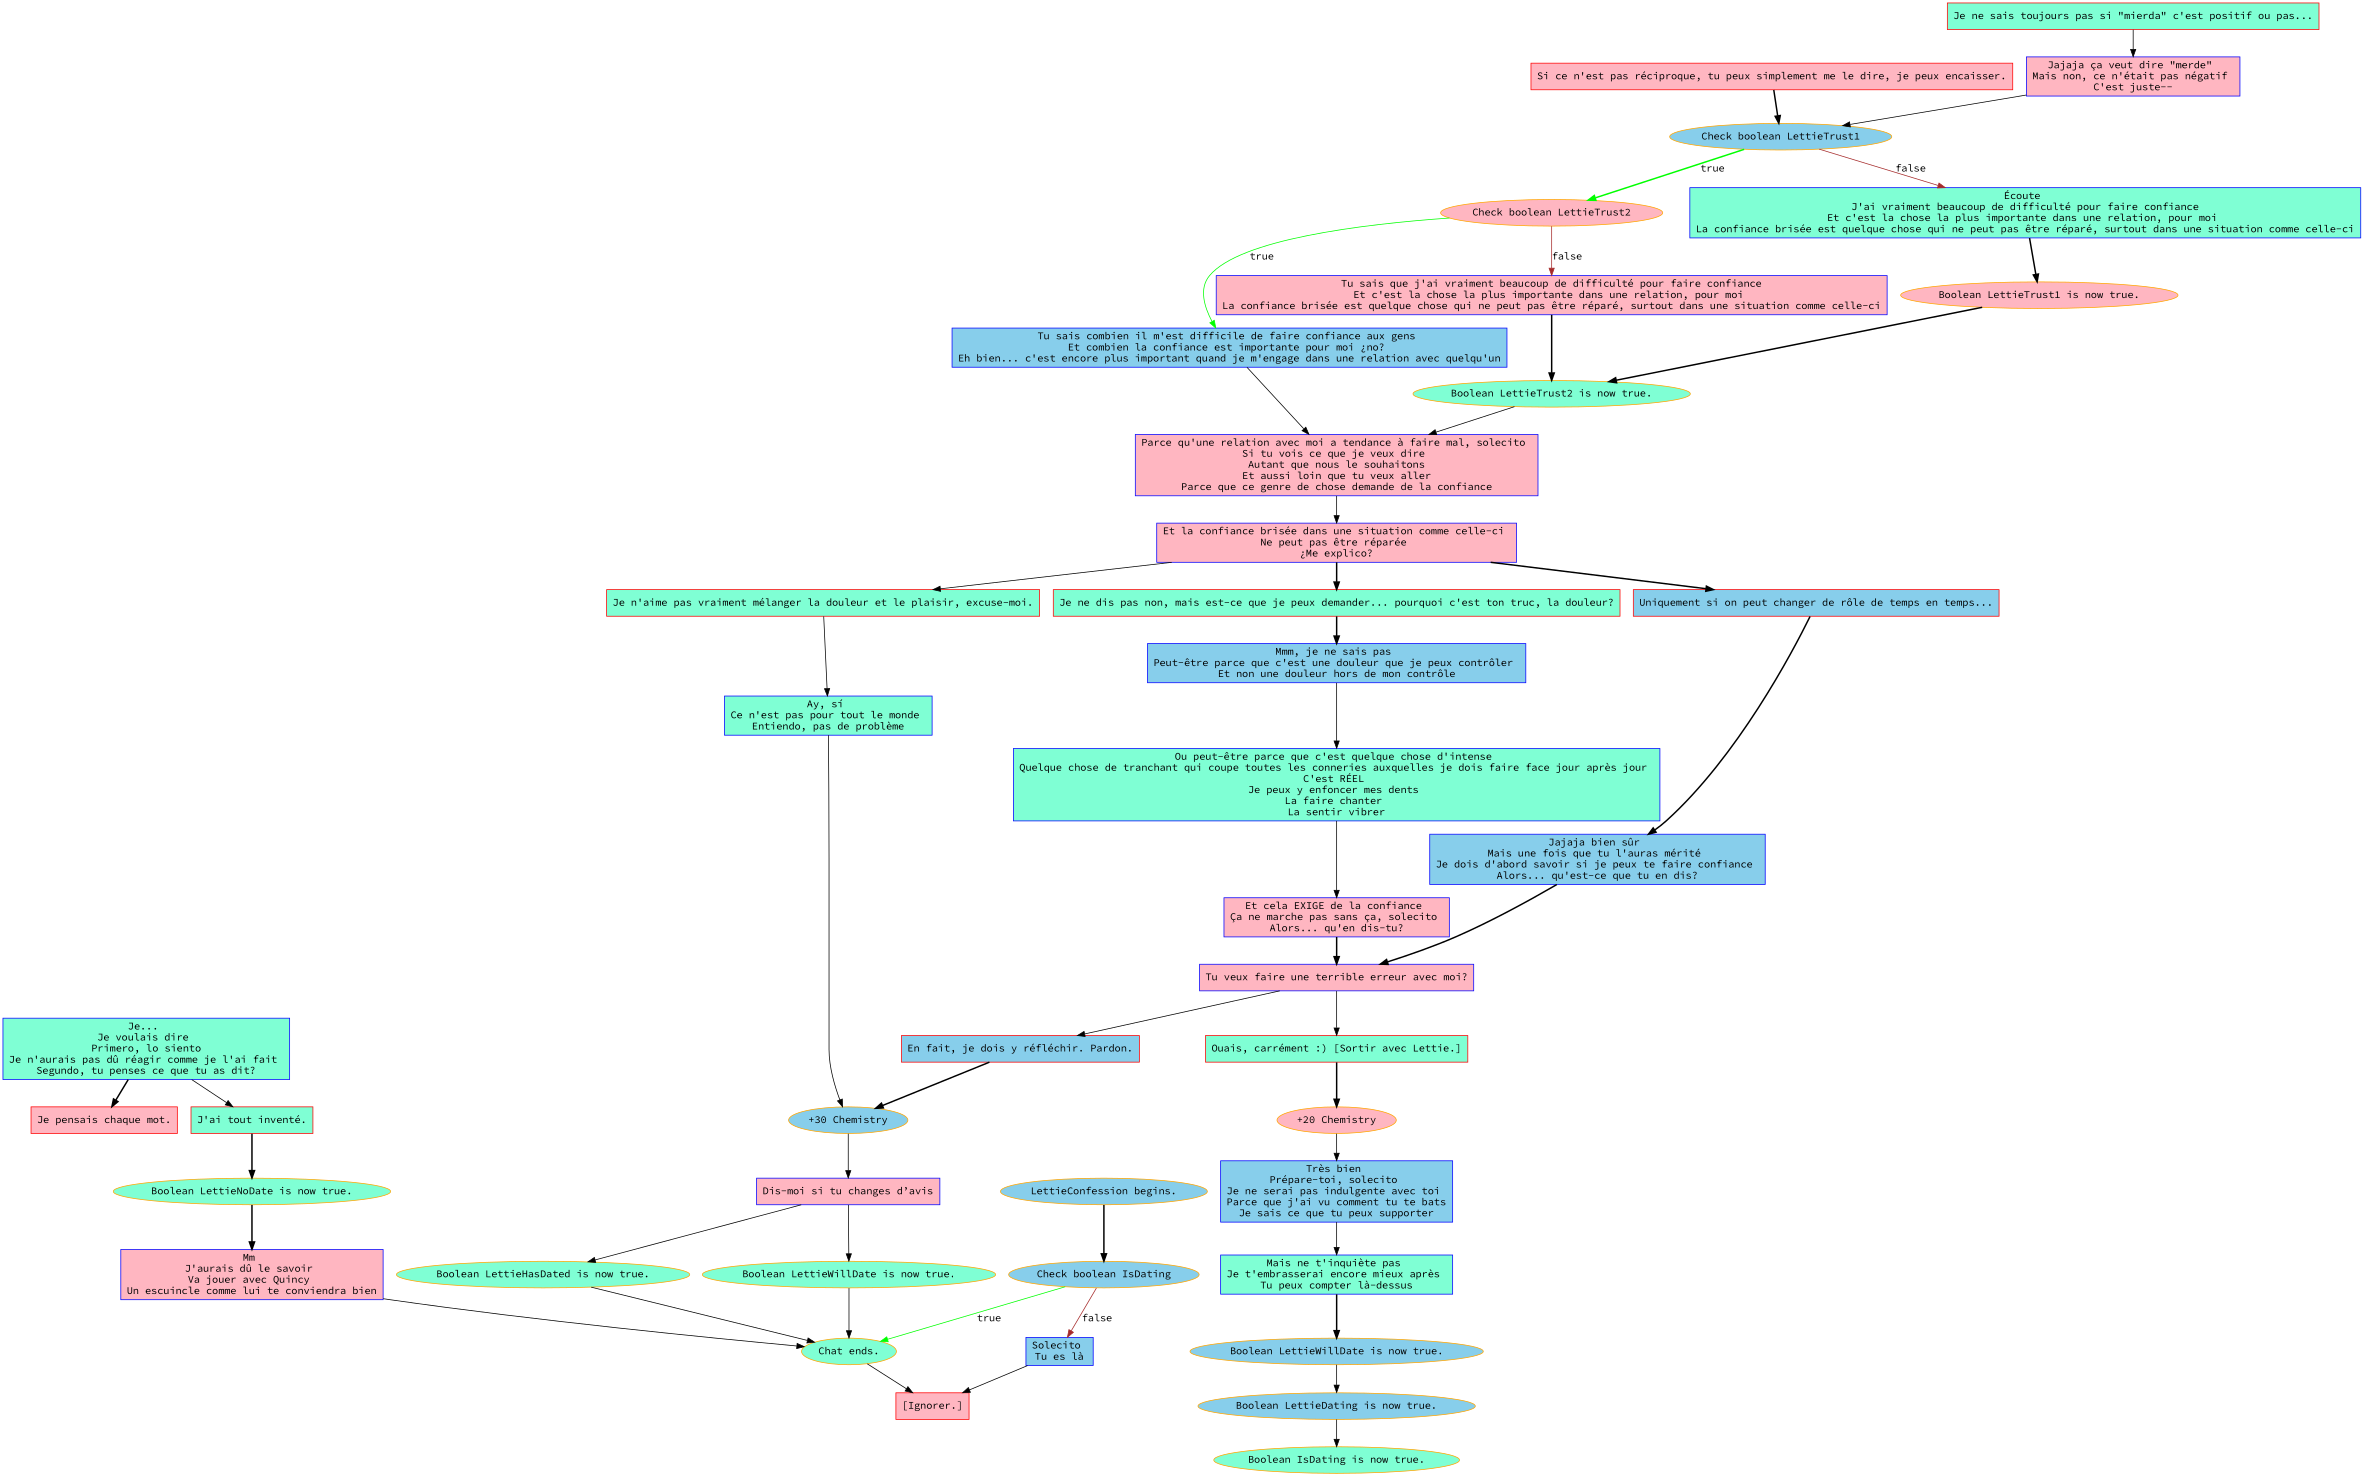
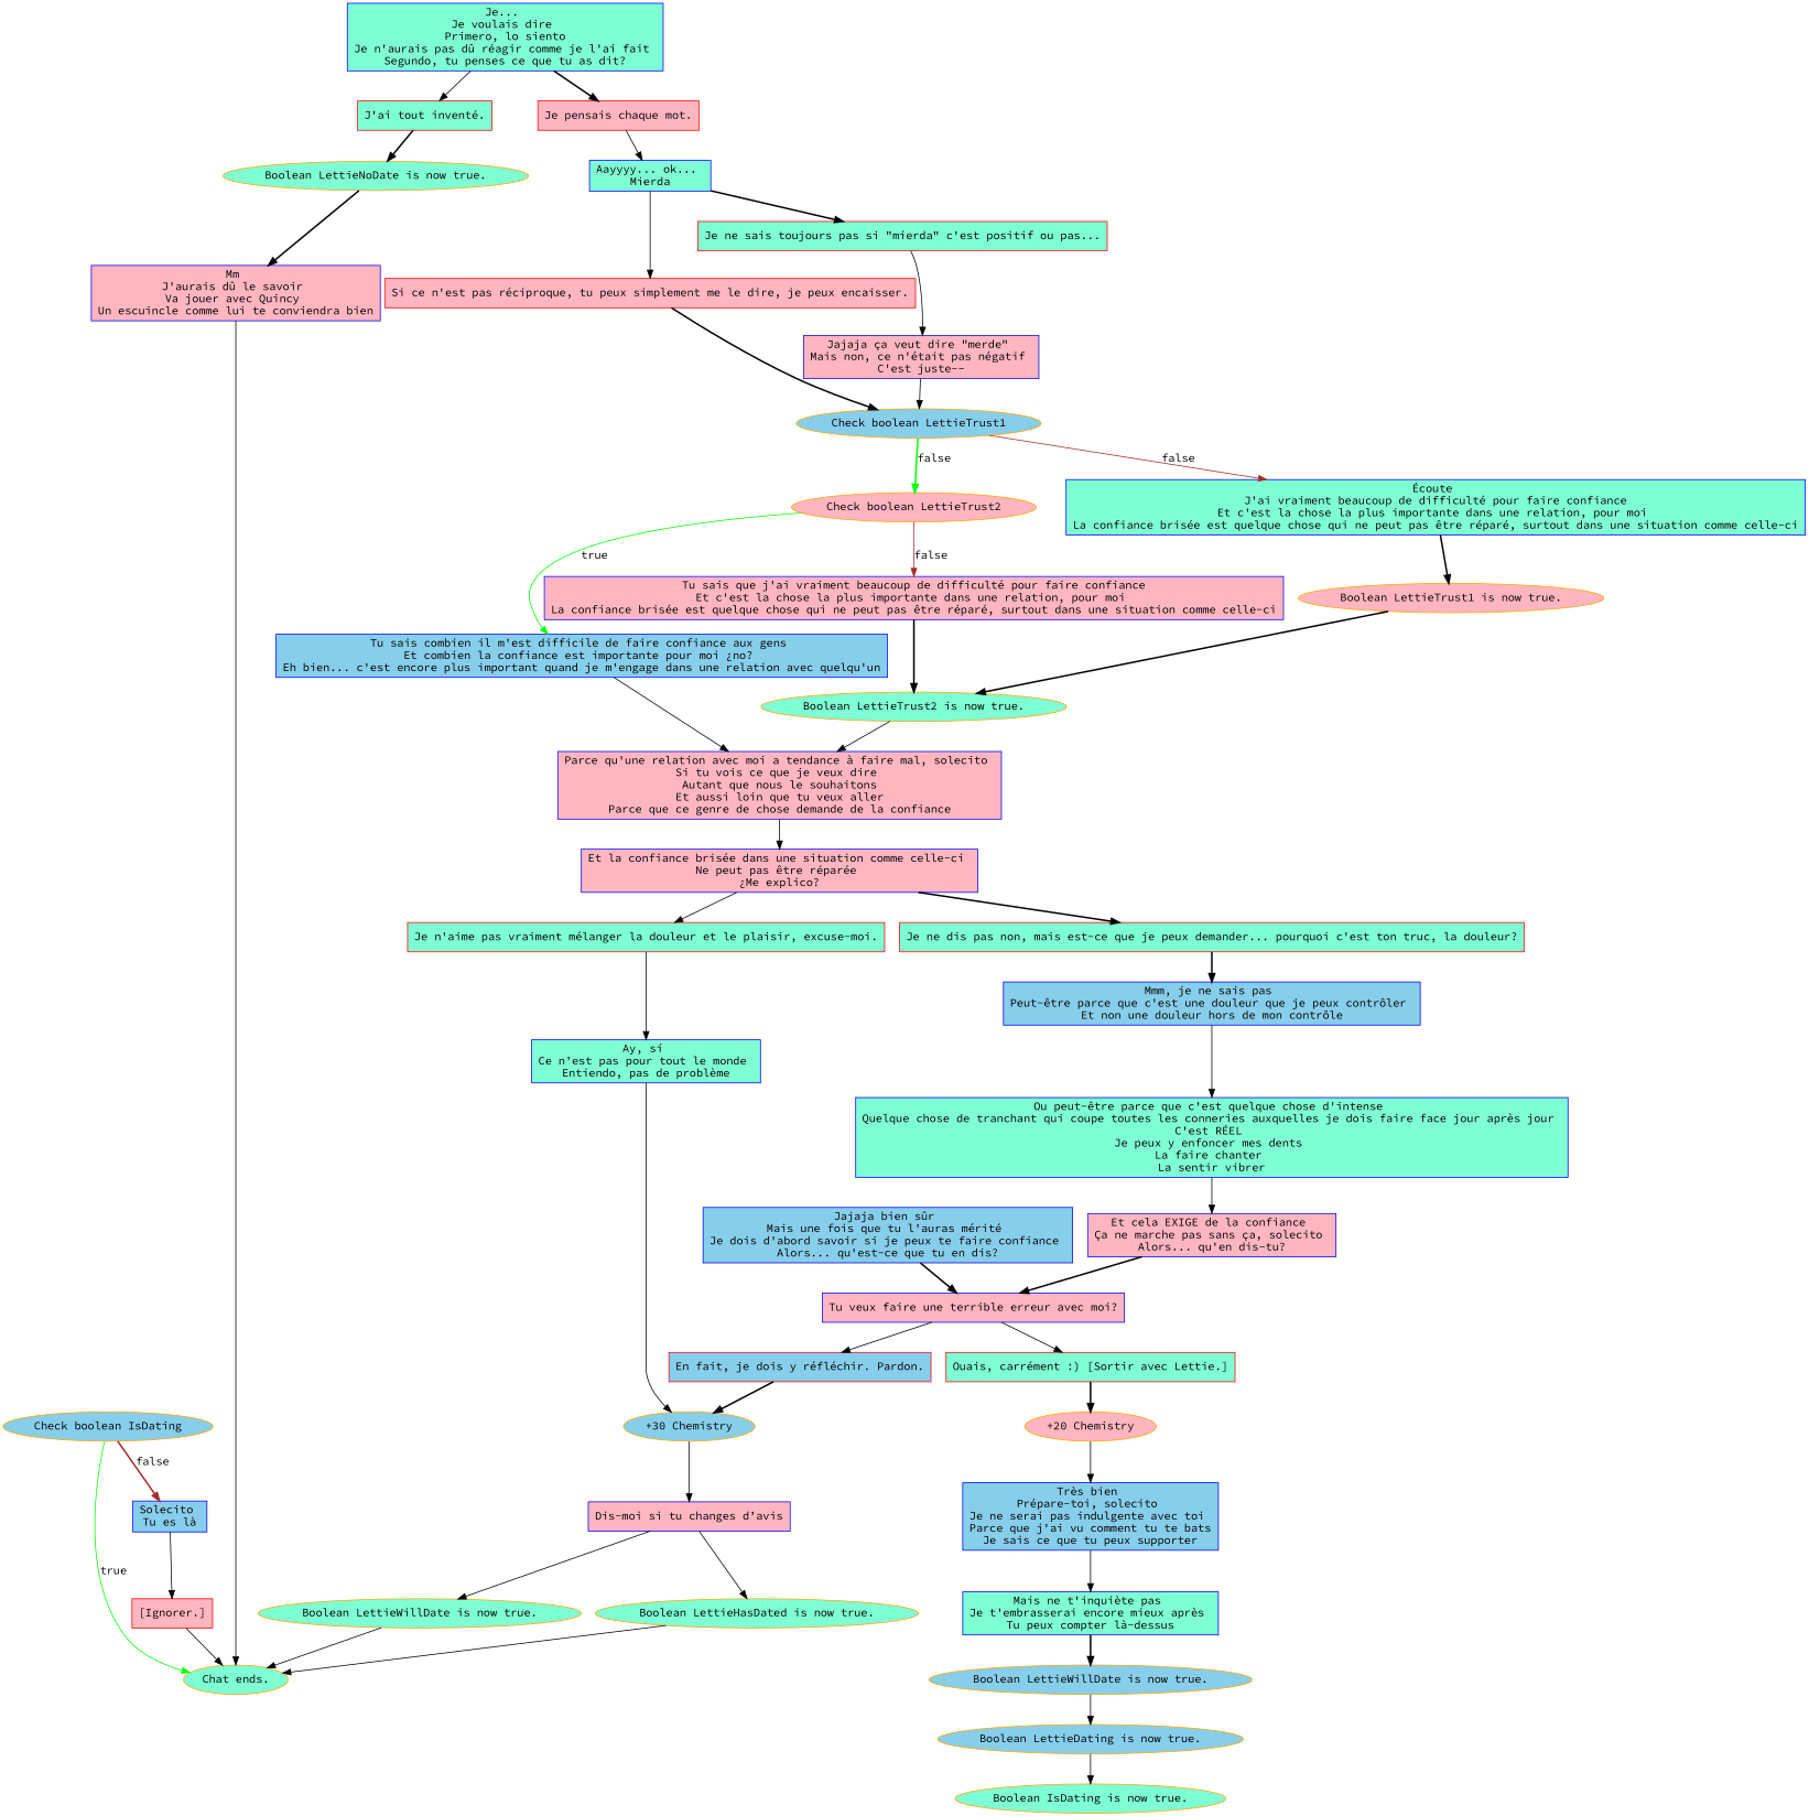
  digraph {
    fontname="Source Code Pro"
    node [color=blue fillcolor=aquamarine fontname="Source Code Pro" style=filled shape=box]
    edge [fontname="Source Code Pro" style=solid]
-   "LettieConfession begins." [color=orange fillcolor=skyblue shape=""]
    n2 [color=orange fillcolor=skyblue label="Check boolean IsDating" shape=""]
    "Chat ends." [color=orange shape=""]
    n4 [fillcolor=skyblue label="Solecito \nTu es là"]
    n5 [color=red fillcolor=lightpink label="[Ignorer.]"]
    n6 [label="Je... \nJe voulais dire \nPrimero, lo siento\nJe n'aurais pas dû réagir comme je l'ai fait \nSegundo, tu penses ce que tu as dit?"]
    n7 [color=red fillcolor=lightpink label="Je pensais chaque mot."]
    n8 [color=red label="J'ai tout inventé."]
+   n9 [label="Aayyyy... ok... \nMierda"]
    n10 [color=orange label="Boolean LettieNoDate is now true." shape=""]
    n11 [color=red fillcolor=lightpink label="Si ce n'est pas réciproque, tu peux simplement me le dire, je peux encaisser."]
    n12 [color=red label="Je ne sais toujours pas si \"mierda\" c'est positif ou pas..."]
    n13 [fillcolor=lightpink label="Mm \nJ'aurais dû le savoir \nVa jouer avec Quincy \nUn escuincle comme lui te conviendra bien"]
    n14 [color=orange fillcolor=skyblue label="Check boolean LettieTrust1" shape=""]
    n15 [fillcolor=lightpink label="Jajaja ça veut dire \"merde\" \nMais non, ce n'était pas négatif \nC'est juste--"]
    n16 [color=orange fillcolor=lightpink label="Check boolean LettieTrust2" shape=""]
    n17 [label="Écoute \nJ'ai vraiment beaucoup de difficulté pour faire confiance\nEt c'est la chose la plus importante dans une relation, pour moi \nLa confiance brisée est quelque chose qui ne peut pas être réparé, surtout dans une situation comme celle-ci"]
    n18 [fillcolor=skyblue label="Tu sais combien il m'est difficile de faire confiance aux gens \nEt combien la confiance est importante pour moi ¿no? \nEh bien... c'est encore plus important quand je m'engage dans une relation avec quelqu'un"]
    n19 [fillcolor=lightpink label="Tu sais que j'ai vraiment beaucoup de difficulté pour faire confiance\nEt c'est la chose la plus importante dans une relation, pour moi \nLa confiance brisée est quelque chose qui ne peut pas être réparé, surtout dans une situation comme celle-ci"]
    n20 [color=orange fillcolor=lightpink label="Boolean LettieTrust1 is now true." shape=""]
    n21 [fillcolor=lightpink label="Parce qu'une relation avec moi a tendance à faire mal, solecito \nSi tu vois ce que je veux dire \nAutant que nous le souhaitons\nEt aussi loin que tu veux aller\nParce que ce genre de chose demande de la confiance"]
    n22 [color=orange label="Boolean LettieTrust2 is now true." shape=""]
    n23 [fillcolor=lightpink label="Et la confiance brisée dans une situation comme celle-ci \nNe peut pas être réparée \n¿Me explico?"]
    n24 [color=red label="Je ne dis pas non, mais est-ce que je peux demander... pourquoi c'est ton truc, la douleur?"]
-   n25 [color=red fillcolor=skyblue label="Uniquement si on peut changer de rôle de temps en temps..."]
    n26 [color=red label="Je n'aime pas vraiment mélanger la douleur et le plaisir, excuse-moi."]
    n27 [fillcolor=skyblue label="Mmm, je ne sais pas \nPeut-être parce que c'est une douleur que je peux contrôler \nEt non une douleur hors de mon contrôle"]
    n28 [fillcolor=skyblue label="Jajaja bien sûr \nMais une fois que tu l'auras mérité \nJe dois d'abord savoir si je peux te faire confiance \nAlors... qu'est-ce que tu en dis?"]
    n29 [label="Ay, sí \nCe n'est pas pour tout le monde \nEntiendo, pas de problème"]
    n30 [label="Ou peut-être parce que c'est quelque chose d'intense \nQuelque chose de tranchant qui coupe toutes les conneries auxquelles je dois faire face jour après jour \nC'est RÉEL \nJe peux y enfoncer mes dents \nLa faire chanter \nLa sentir vibrer"]
    n31 [fillcolor=lightpink label="Tu veux faire une terrible erreur avec moi?"]
    n32 [color=orange fillcolor=skyblue label="+30 Chemistry" shape=""]
    n33 [fillcolor=lightpink label="Et cela EXIGE de la confiance \nÇa ne marche pas sans ça, solecito \nAlors... qu'en dis-tu?"]
    n34 [color=red label="Ouais, carrément :) [Sortir avec Lettie.]"]
    n35 [color=red fillcolor=skyblue label="En fait, je dois y réfléchir. Pardon."]
    n36 [fillcolor=lightpink label="Dis-moi si tu changes d’avis"]
    n37 [color=orange fillcolor=lightpink label="+20 Chemistry" shape=""]
    n38 [color=orange label="Boolean LettieWillDate is now true." shape=""]
    n39 [color=orange label="Boolean LettieHasDated is now true." shape=""]
    n40 [fillcolor=skyblue label="Très bien \nPrépare-toi, solecito \nJe ne serai pas indulgente avec toi \nParce que j'ai vu comment tu te bats\nJe sais ce que tu peux supporter"]
    n41 [label="Mais ne t'inquiète pas \nJe t'embrasserai encore mieux après \nTu peux compter là-dessus"]
    n42 [color=orange fillcolor=skyblue label="Boolean LettieWillDate is now true." shape=""]
    n43 [color=orange fillcolor=skyblue label="Boolean LettieDating is now true." shape=""]
    n44 [color=orange label="Boolean IsDating is now true." shape=""]
-   "LettieConfession begins." -> n2 [style=bold]
    n2 -> "Chat ends." [color=green label=true]
-   n2 -> n4 [color=brown label=false]
+   n2 -> n4 [color=brown label=false style=bold]
    n4 -> n5
-   "Chat ends." -> n5
+   n5 -> "Chat ends."
    n6 -> n7 [style=bold]
    n6 -> n8
+   n7 -> n9
    n8 -> n10 [style=bold]
+   n9 -> n11
+   n9 -> n12 [style=bold]
    n10 -> n13 [style=bold]
    n11 -> n14 [style=bold]
    n12 -> n15
    n13 -> "Chat ends."
-   n14 -> n16 [color=green label=true style=bold]
+   n14 -> n16 [color=green label=false style=bold]
    n14 -> n17 [color=brown label=false]
    n15 -> n14
    n16 -> n18 [color=green label=true]
    n16 -> n19 [color=brown label=false]
    n17 -> n20 [style=bold]
    n18 -> n21
    n19 -> n22 [style=bold]
    n20 -> n22 [style=bold]
    n21 -> n23
    n22 -> n21
    n23 -> n24 [style=bold]
-   n23 -> n25 [style=bold]
    n23 -> n26
    n24 -> n27 [style=bold]
-   n25 -> n28 [style=bold]
    n26 -> n29
    n27 -> n30
    n28 -> n31 [style=bold]
    n29 -> n32
    n30 -> n33
    n31 -> n34
    n31 -> n35
    n32 -> n36
    n33 -> n31 [style=bold]
    n34 -> n37 [style=bold]
    n35 -> n32 [style=bold]
    n36 -> n38
    n36 -> n39
    n37 -> n40
    n38 -> "Chat ends."
    n39 -> "Chat ends."
    n40 -> n41
    n41 -> n42 [style=bold]
    n42 -> n43
    n43 -> n44
  }
